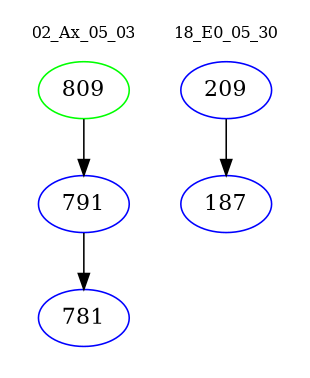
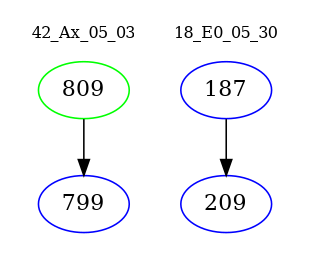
  digraph {
    node [color=blue]
    edge [color=black]
    n1 [color=green label=809]
-   n2 [label=791]
-   n3 [label=781]
+   n2 [label=799]
    n4 [label=187]
    n5 [label=209]
    subgraph cluster_1 {
      color=white
      fontsize=10
-     label="02_Ax_05_03"
+     label="42_Ax_05_03"
      n1
      n2
-     n3
    }
    subgraph cluster_2 {
      color=white
      fontsize=10
      label="18_E0_05_30"
      n4
      n5
    }
    n1 -> n2
-   n2 -> n3
-   n5 -> n4
+   n4 -> n5
  }
